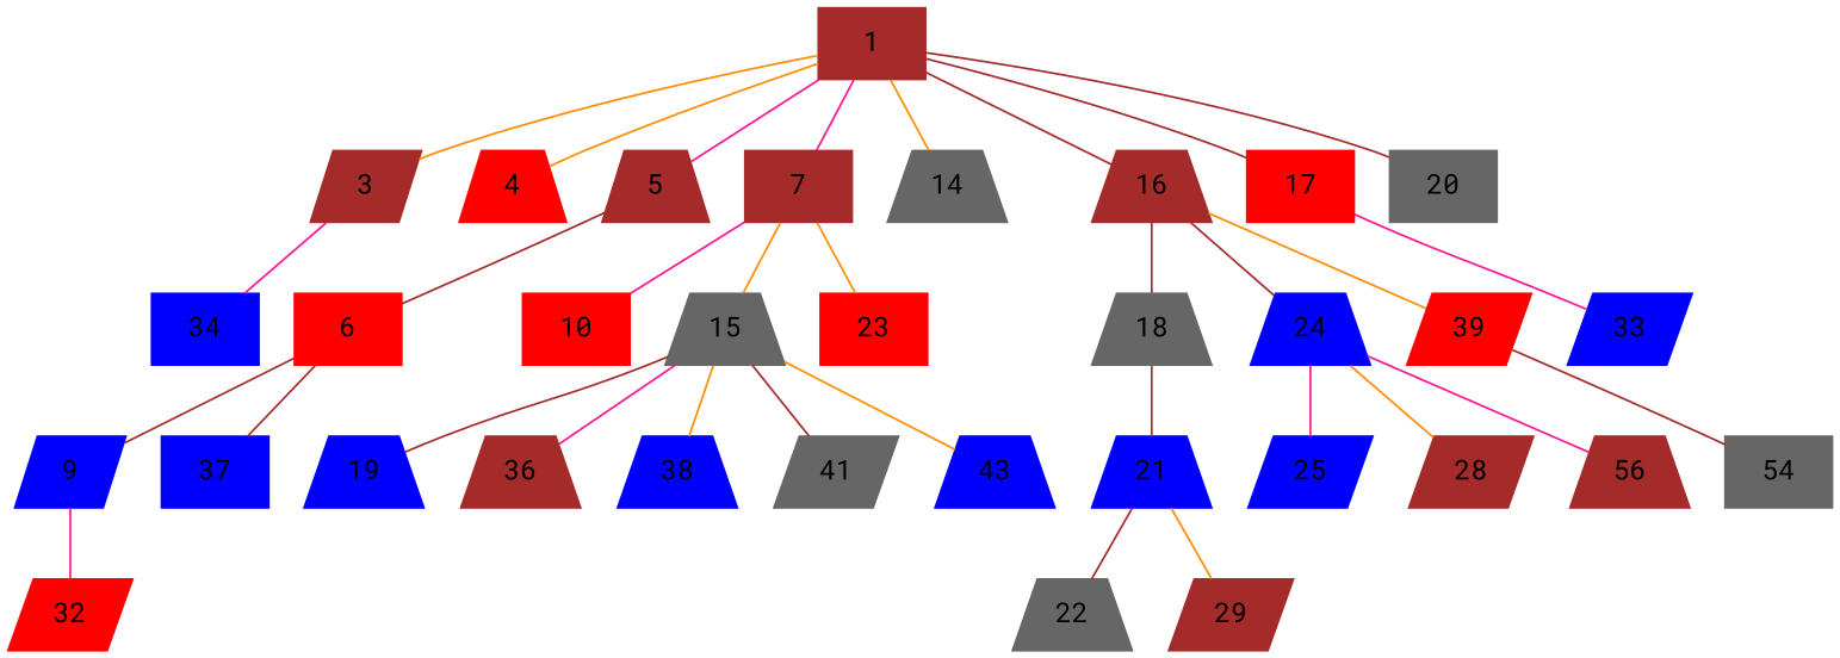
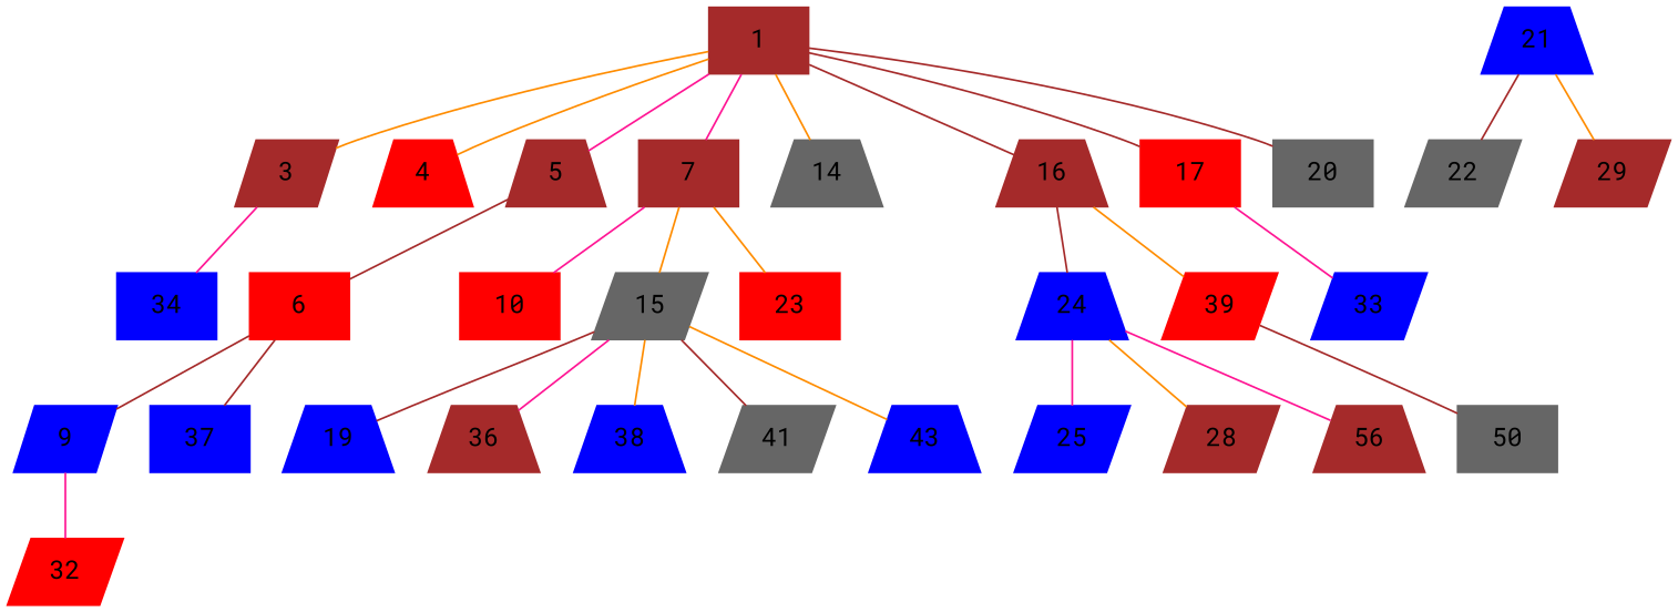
  graph {
    fontname="Roboto Mono"
    node [color=blue fontname="Roboto Mono" shape=trapezium style=filled]
    edge [color=brown fontname="Roboto Mono"]
    1 [color=brown shape=box super="+2"]
    3 [color=brown shape=parallelogram super="+47"]
    4 [color=red]
    5 [color=brown super="+12"]
    7 [color=brown shape=box super="+8"]
    14 [color=gray40 super="+48"]
    16 [color=brown super="+26"]
    17 [color=red shape=box super="+30"]
    20 [color=gray40 shape=box super="+51"]
    34 [shape=box super="+35"]
    6 [color=red shape=box super="+11"]
    10 [color=red shape=box]
-   15 [color=gray40 super="+31"]
+   15 [color=gray40 shape=parallelogram super="+31"]
    23 [color=red shape=box super="+45"]
-   18 [color=gray40 super="+55"]
    24 [super="+40"]
    39 [color=red shape=parallelogram super="+49"]
    33 [shape=parallelogram]
    9 [shape=parallelogram super="+13"]
    37 [shape=box]
    32 [color=red shape=parallelogram super="+44"]
    19 [super="+46"]
    36 [color=brown]
    38 [super="+50"]
    41 [color=gray40 shape=parallelogram super="+42"]
    43
    21 [super="+27"]
    25 [shape=parallelogram]
    28 [color=brown shape=parallelogram super="+53"]
    56 [color=brown]
-   54 [color=gray40 shape=box]
-   22 [color=gray40 super="+52"]
+   54 [color=gray40 shape=box label=50]
+   22 [color=gray40 shape=parallelogram super="+52"]
    29 [color=brown shape=parallelogram]
    1 -- 3 [color=darkorange]
    1 -- 4 [color=darkorange]
    1 -- 5 [color=deeppink]
    1 -- 7 [color=deeppink]
    1 -- 14 [color=darkorange]
    1 -- 16
    1 -- 17
    1 -- 20
    3 -- 34 [color=deeppink]
    5 -- 6
    7 -- 10 [color=deeppink]
    7 -- 15 [color=darkorange]
    7 -- 23 [color=darkorange]
-   16 -- 18
    16 -- 24
    16 -- 39 [color=darkorange]
    17 -- 33 [color=deeppink]
    6 -- 9
    6 -- 37
    15 -- 19
    15 -- 36 [color=deeppink]
    15 -- 38 [color=darkorange]
    15 -- 41
    15 -- 43 [color=darkorange]
-   18 -- 21
    24 -- 25 [color=deeppink]
    24 -- 28 [color=darkorange]
    24 -- 56 [color=deeppink]
    39 -- 54
    9 -- 32 [color=deeppink]
    21 -- 22
    21 -- 29 [color=darkorange]
  }
